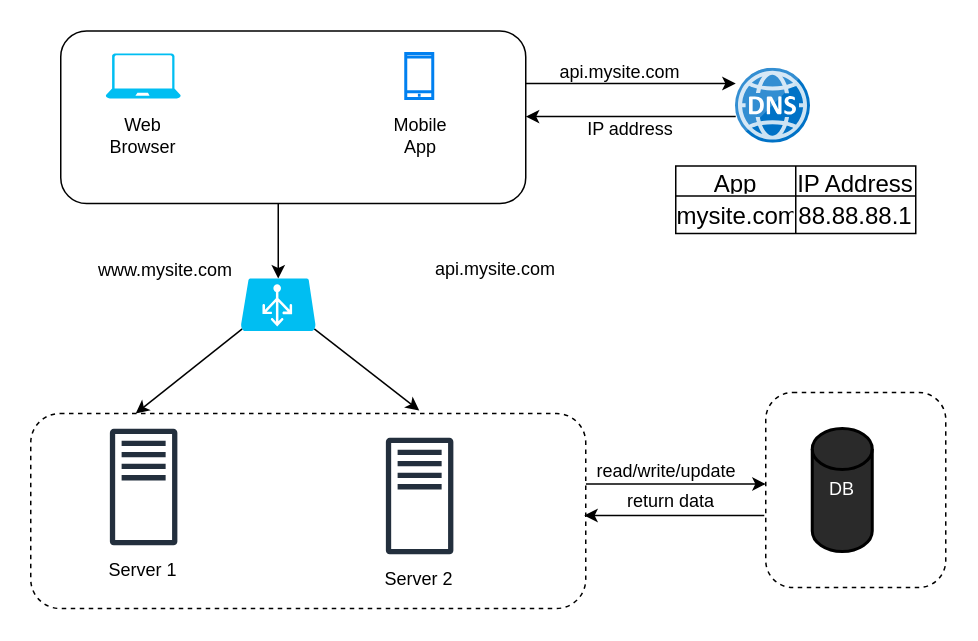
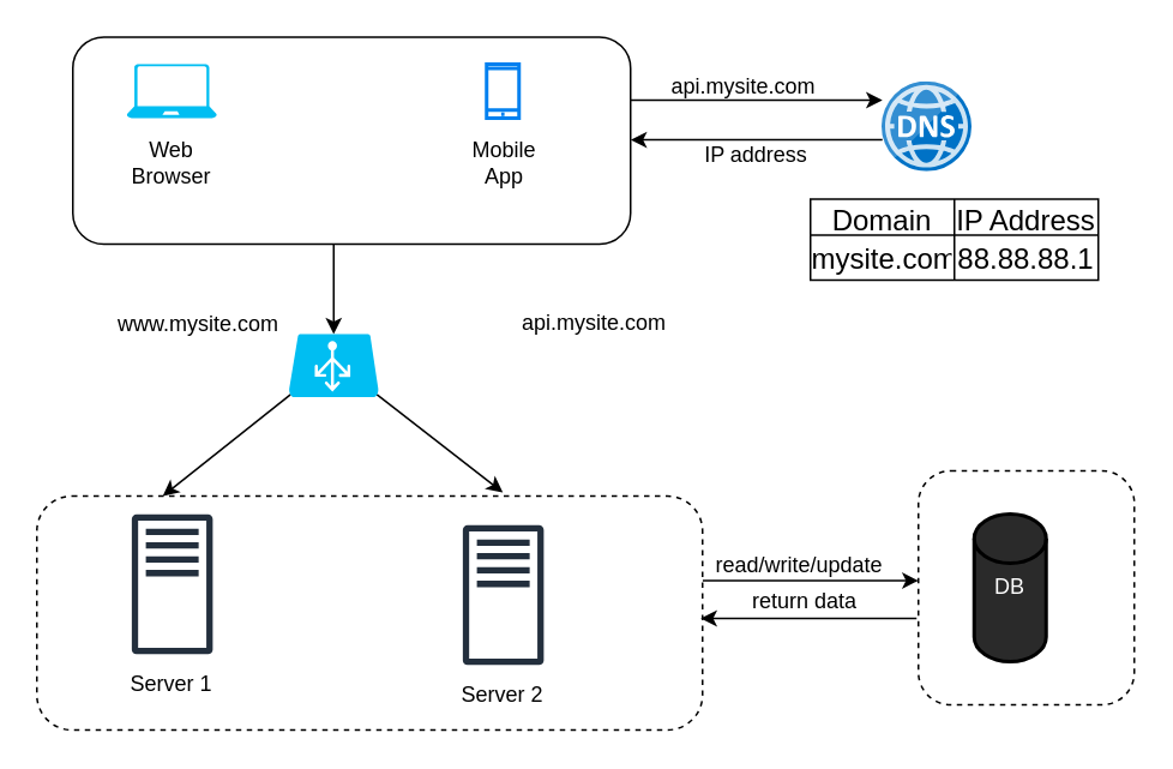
  <mxCell id="0" />
  <mxCell id="1" parent="0" />
  <mxCell id="2" value="" style="rounded=1;whiteSpace=wrap;html=1;dashed=1;" parent="1" vertex="1"><mxGeometry x="510" y="261" width="120" height="130" as="geometry" /></mxCell>
  <mxCell id="3" value="" style="edgeStyle=orthogonalEdgeStyle;rounded=0;orthogonalLoop=1;jettySize=auto;html=1;" parent="1" edge="1"><mxGeometry relative="1" as="geometry"><mxPoint x="390" y="322" as="sourcePoint" /><mxPoint x="510" y="322" as="targetPoint" /><Array as="points"><mxPoint x="420" y="322" /><mxPoint x="420" y="322" /></Array></mxGeometry></mxCell>
  <mxCell id="4" value="" style="rounded=1;whiteSpace=wrap;html=1;dashed=1;" parent="1" vertex="1"><mxGeometry x="20" y="275" width="370" height="130" as="geometry" /></mxCell>
  <mxCell id="5" value="" style="edgeStyle=orthogonalEdgeStyle;rounded=0;orthogonalLoop=1;jettySize=auto;html=1;" edge="1" parent="1" source="6" target="26"><mxGeometry relative="1" as="geometry"><Array as="points"><mxPoint x="185" y="145" /><mxPoint x="185" y="145" /></Array></mxGeometry></mxCell>
  <mxCell id="6" value="" style="rounded=1;whiteSpace=wrap;html=1;" parent="1" vertex="1"><mxGeometry x="40" y="20" width="310" height="115" as="geometry" /></mxCell>
  <mxCell id="7" value="" style="verticalLabelPosition=bottom;html=1;verticalAlign=top;align=center;strokeColor=none;fillColor=#00BEF2;shape=mxgraph.azure.laptop;pointerEvents=1;" parent="1" vertex="1"><mxGeometry x="70" y="35" width="50" height="30" as="geometry" /></mxCell>
  <mxCell id="8" value="" style="html=1;verticalLabelPosition=bottom;align=center;labelBackgroundColor=#ffffff;verticalAlign=top;strokeWidth=2;strokeColor=#0080F0;shadow=0;dashed=0;shape=mxgraph.ios7.icons.smartphone;" parent="1" vertex="1"><mxGeometry x="270" y="35" width="18" height="30" as="geometry" /></mxCell>
  <mxCell id="9" value="Web Browser" style="text;html=1;align=center;verticalAlign=middle;whiteSpace=wrap;rounded=0;" parent="1" vertex="1"><mxGeometry x="65" y="75" width="60" height="30" as="geometry" /></mxCell>
  <mxCell id="10" value="Mobile App" style="text;html=1;align=center;verticalAlign=middle;whiteSpace=wrap;rounded=0;" parent="1" vertex="1"><mxGeometry x="250" y="75" width="60" height="30" as="geometry" /></mxCell>
  <mxCell id="11" value="" style="image;sketch=0;aspect=fixed;html=1;points=[];align=center;fontSize=12;image=img/lib/mscae/DNS.svg;" parent="1" vertex="1"><mxGeometry x="490" y="45" width="50" height="50" as="geometry" /></mxCell>
  <mxCell id="12" value="" style="endArrow=classic;html=1;rounded=0;entryX=0.189;entryY=0;entryDx=0;entryDy=0;entryPerimeter=0;exitX=0.02;exitY=0.96;exitDx=0;exitDy=0;exitPerimeter=0;" parent="1" target="4" edge="1" source="26"><mxGeometry width="50" height="50" relative="1" as="geometry"><mxPoint x="90" y="135" as="sourcePoint" /><mxPoint x="90" y="225" as="targetPoint" /></mxGeometry></mxCell>
  <mxCell id="13" value="" style="endArrow=classic;html=1;rounded=0;entryX=0.7;entryY=-0.015;entryDx=0;entryDy=0;entryPerimeter=0;exitX=0.98;exitY=0.96;exitDx=0;exitDy=0;exitPerimeter=0;" parent="1" target="4" edge="1" source="26"><mxGeometry width="50" height="50" relative="1" as="geometry"><mxPoint x="278.5" y="135" as="sourcePoint" /><mxPoint x="278.5" y="225" as="targetPoint" /></mxGeometry></mxCell>
  <mxCell id="14" value="" style="sketch=0;outlineConnect=0;fontColor=#232F3E;gradientColor=none;fillColor=#232F3D;strokeColor=none;dashed=0;verticalLabelPosition=bottom;verticalAlign=top;align=center;html=1;fontSize=12;fontStyle=0;aspect=fixed;pointerEvents=1;shape=mxgraph.aws4.traditional_server;" parent="1" vertex="1"><mxGeometry x="72.75" y="285" width="45" height="78" as="geometry" /></mxCell>
  <mxCell id="15" value="Server 1" style="text;html=1;align=center;verticalAlign=middle;whiteSpace=wrap;rounded=0;" parent="1" vertex="1"><mxGeometry x="56.25" y="365" width="77.5" height="30" as="geometry" /></mxCell>
  <mxCell id="16" value="" style="endArrow=classic;html=1;rounded=0;entryX=0;entryY=0.2;entryDx=0;entryDy=0;entryPerimeter=0;" parent="1" target="11" edge="1"><mxGeometry width="50" height="50" relative="1" as="geometry"><mxPoint x="350" y="55" as="sourcePoint" /><mxPoint x="470" y="55" as="targetPoint" /></mxGeometry></mxCell>
  <mxCell id="17" value="" style="endArrow=classic;html=1;rounded=0;entryX=1;entryY=0.496;entryDx=0;entryDy=0;entryPerimeter=0;" parent="1" target="6" edge="1"><mxGeometry width="50" height="50" relative="1" as="geometry"><mxPoint x="490" y="77" as="sourcePoint" /><mxPoint x="360" y="77" as="targetPoint" /></mxGeometry></mxCell>
  <mxCell id="18" value="api.mysite.com" style="text;html=1;align=center;verticalAlign=middle;whiteSpace=wrap;rounded=0;" parent="1" vertex="1"><mxGeometry x="383" y="33" width="60" height="30" as="geometry" /></mxCell>
  <mxCell id="19" value="IP address" style="text;html=1;align=center;verticalAlign=middle;whiteSpace=wrap;rounded=0;" parent="1" vertex="1"><mxGeometry x="390" y="71" width="60" height="30" as="geometry" /></mxCell>
  <mxCell id="20" value="www.mysite.com" style="text;html=1;align=center;verticalAlign=middle;whiteSpace=wrap;rounded=0;" parent="1" vertex="1"><mxGeometry x="80" y="165" width="60" height="30" as="geometry" /></mxCell>
  <mxCell id="21" value="api.mysite.com" style="text;html=1;align=center;verticalAlign=middle;whiteSpace=wrap;rounded=0;" parent="1" vertex="1"><mxGeometry x="300" y="164" width="60" height="30" as="geometry" /></mxCell>
  <mxCell id="22" value="DB" style="strokeWidth=2;html=1;shape=mxgraph.flowchart.database;whiteSpace=wrap;fillColor=#2A2A2A;fontColor=#FFFFFF;" parent="1" vertex="1"><mxGeometry x="541" y="285" width="40" height="82" as="geometry" /></mxCell>
  <mxCell id="23" value="" style="edgeStyle=orthogonalEdgeStyle;rounded=0;orthogonalLoop=1;jettySize=auto;html=1;" parent="1" edge="1"><mxGeometry relative="1" as="geometry"><mxPoint x="509" y="343" as="sourcePoint" /><mxPoint x="389" y="343" as="targetPoint" /><Array as="points"><mxPoint x="419" y="343" /><mxPoint x="419" y="343" /></Array></mxGeometry></mxCell>
  <mxCell id="24" value="read/write/update" style="text;html=1;align=center;verticalAlign=middle;whiteSpace=wrap;rounded=0;" parent="1" vertex="1"><mxGeometry x="414" y="299" width="60" height="30" as="geometry" /></mxCell>
  <mxCell id="25" value="return data" style="text;html=1;align=center;verticalAlign=middle;whiteSpace=wrap;rounded=0;" parent="1" vertex="1"><mxGeometry x="410" y="319" width="74" height="30" as="geometry" /></mxCell>
  <mxCell id="26" value="" style="verticalLabelPosition=bottom;html=1;verticalAlign=top;align=center;strokeColor=none;fillColor=#00BEF2;shape=mxgraph.azure.azure_load_balancer;" vertex="1" parent="1"><mxGeometry x="160" y="185" width="50" height="35" as="geometry" /></mxCell>
  <mxCell id="27" value="" style="sketch=0;outlineConnect=0;fontColor=#232F3E;gradientColor=none;fillColor=#232F3D;strokeColor=none;dashed=0;verticalLabelPosition=bottom;verticalAlign=top;align=center;html=1;fontSize=12;fontStyle=0;aspect=fixed;pointerEvents=1;shape=mxgraph.aws4.traditional_server;" vertex="1" parent="1"><mxGeometry x="256.75" y="291" width="45" height="78" as="geometry" /></mxCell>
  <mxCell id="28" value="Server 2" style="text;html=1;align=center;verticalAlign=middle;whiteSpace=wrap;rounded=0;" vertex="1" parent="1"><mxGeometry x="240.25" y="371" width="77.5" height="30" as="geometry" /></mxCell>
  <mxCell id="29" value="" style="shape=table;startSize=0;container=1;collapsible=0;childLayout=tableLayout;fontSize=16;" vertex="1" parent="1"><mxGeometry x="450" y="110" width="160" height="45" as="geometry" /></mxCell>
  <mxCell id="30" value="" style="shape=tableRow;horizontal=0;startSize=0;swimlaneHead=0;swimlaneBody=0;strokeColor=inherit;top=0;left=0;bottom=0;right=0;collapsible=0;dropTarget=0;fillColor=none;points=[[0,0.5],[1,0.5]];portConstraint=eastwest;fontSize=16;" vertex="1" parent="29"><mxGeometry width="160" height="20" as="geometry" /></mxCell>
- <mxCell id="31" value="App" style="shape=partialRectangle;html=1;whiteSpace=wrap;connectable=0;strokeColor=inherit;overflow=hidden;fillColor=none;top=0;left=0;bottom=0;right=0;pointerEvents=1;fontSize=16;" vertex="1" parent="30"><mxGeometry width="80" height="20" as="geometry"><mxRectangle width="80" height="20" as="alternateBounds" /></mxGeometry></mxCell>
+ <mxCell id="31" value="Domain" style="shape=partialRectangle;html=1;whiteSpace=wrap;connectable=0;strokeColor=inherit;overflow=hidden;fillColor=none;top=0;left=0;bottom=0;right=0;pointerEvents=1;fontSize=16;" vertex="1" parent="30"><mxGeometry width="80" height="20" as="geometry"><mxRectangle width="80" height="20" as="alternateBounds" /></mxGeometry></mxCell>
  <mxCell id="32" value="IP Address" style="shape=partialRectangle;html=1;whiteSpace=wrap;connectable=0;strokeColor=inherit;overflow=hidden;fillColor=none;top=0;left=0;bottom=0;right=0;pointerEvents=1;fontSize=16;" vertex="1" parent="30"><mxGeometry x="80" width="80" height="20" as="geometry"><mxRectangle width="80" height="20" as="alternateBounds" /></mxGeometry></mxCell>
  <mxCell id="33" value="" style="shape=tableRow;horizontal=0;startSize=0;swimlaneHead=0;swimlaneBody=0;strokeColor=inherit;top=0;left=0;bottom=0;right=0;collapsible=0;dropTarget=0;fillColor=none;points=[[0,0.5],[1,0.5]];portConstraint=eastwest;fontSize=16;" vertex="1" parent="29"><mxGeometry y="20" width="160" height="25" as="geometry" /></mxCell>
  <mxCell id="34" value="mysite.com" style="shape=partialRectangle;html=1;whiteSpace=wrap;connectable=0;strokeColor=inherit;overflow=hidden;fillColor=none;top=0;left=0;bottom=0;right=0;pointerEvents=1;fontSize=16;" vertex="1" parent="33"><mxGeometry width="80" height="25" as="geometry"><mxRectangle width="80" height="25" as="alternateBounds" /></mxGeometry></mxCell>
  <mxCell id="35" value="88.88.88.1" style="shape=partialRectangle;html=1;whiteSpace=wrap;connectable=0;strokeColor=inherit;overflow=hidden;fillColor=none;top=0;left=0;bottom=0;right=0;pointerEvents=1;fontSize=16;" vertex="1" parent="33"><mxGeometry x="80" width="80" height="25" as="geometry"><mxRectangle width="80" height="25" as="alternateBounds" /></mxGeometry></mxCell>
